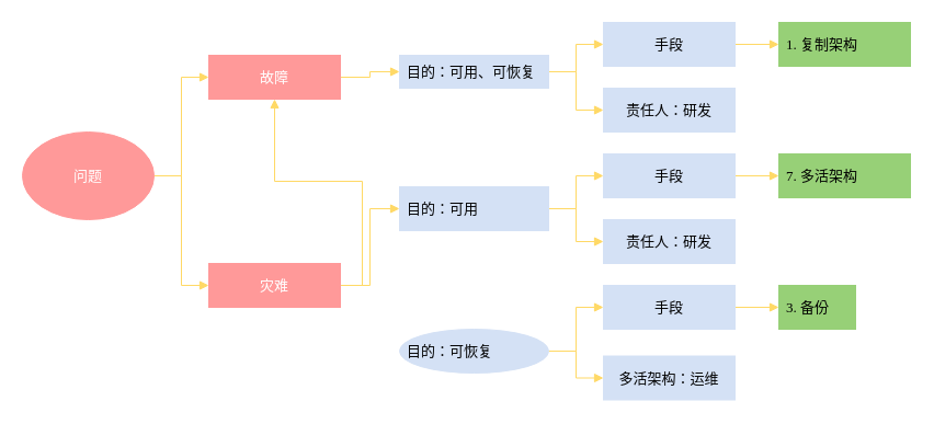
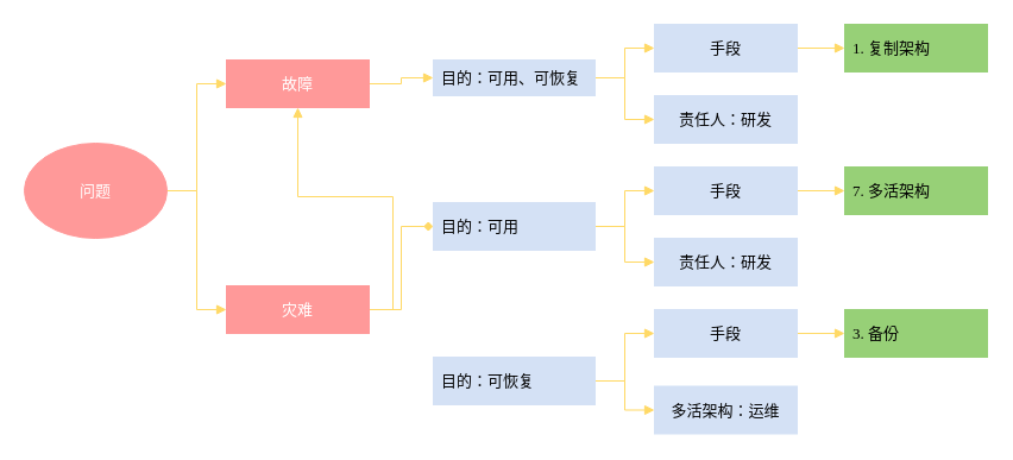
  <mxCell id="0" />
  <mxCell id="1" parent="0" />
  <mxCell id="2" style="edgeStyle=orthogonalEdgeStyle;rounded=0;orthogonalLoop=1;jettySize=auto;html=1;exitX=1;exitY=0.5;exitDx=0;exitDy=0;entryX=0;entryY=0.5;entryDx=0;entryDy=0;endArrow=block;endFill=1;fontSize=13;fontFamily=微软雅黑;strokeColor=#FFD966;" edge="1" parent="1" source="4" target="6"><mxGeometry relative="1" as="geometry" /></mxCell>
  <mxCell id="3" style="edgeStyle=orthogonalEdgeStyle;rounded=0;orthogonalLoop=1;jettySize=auto;html=1;exitX=1;exitY=0.5;exitDx=0;exitDy=0;entryX=0;entryY=0.5;entryDx=0;entryDy=0;endArrow=block;endFill=1;fontSize=13;fontFamily=微软雅黑;strokeColor=#FFD966;" edge="1" parent="1" source="4" target="9"><mxGeometry relative="1" as="geometry" /></mxCell>
  <mxCell id="4" value="问题" style="ellipse;whiteSpace=wrap;html=1;fontSize=13;fontFamily=微软雅黑;fillColor=#FF9999;strokeColor=#FF9999;fontColor=#FFFFFF;" vertex="1" parent="1"><mxGeometry x="20" y="120" width="120" height="80" as="geometry" /></mxCell>
  <mxCell id="5" style="edgeStyle=orthogonalEdgeStyle;rounded=0;orthogonalLoop=1;jettySize=auto;html=1;exitX=1;exitY=0.5;exitDx=0;exitDy=0;entryX=0;entryY=0.5;entryDx=0;entryDy=0;endArrow=block;endFill=1;fontSize=13;fontFamily=微软雅黑;strokeColor=#FFD966;" edge="1" parent="1" source="6" target="12"><mxGeometry relative="1" as="geometry" /></mxCell>
  <mxCell id="6" value="故障" style="rounded=0;whiteSpace=wrap;html=1;fontSize=13;fontFamily=微软雅黑;fillColor=#FF9999;strokeColor=#FF9999;fontColor=#FFFFFF;" vertex="1" parent="1"><mxGeometry x="190" y="50" width="120" height="40" as="geometry" /></mxCell>
- <mxCell id="7" style="edgeStyle=orthogonalEdgeStyle;rounded=0;orthogonalLoop=1;jettySize=auto;html=1;exitX=1;exitY=0.5;exitDx=0;exitDy=0;entryX=0;entryY=0.5;entryDx=0;entryDy=0;endArrow=block;endFill=1;fontSize=13;fontFamily=微软雅黑;strokeColor=#FFD966;" edge="1" parent="1" source="9" target="19"><mxGeometry relative="1" as="geometry" /></mxCell>
+ <mxCell id="7" style="edgeStyle=orthogonalEdgeStyle;rounded=0;orthogonalLoop=1;jettySize=auto;html=1;exitX=1;exitY=0.5;exitDx=0;exitDy=0;entryX=0;entryY=0.5;entryDx=0;entryDy=0;endArrow=diamond;endFill=1;fontSize=13;fontFamily=微软雅黑;strokeColor=#FFD966;" edge="1" parent="1" source="9" target="19"><mxGeometry relative="1" as="geometry" /></mxCell>
  <mxCell id="8" style="edgeStyle=orthogonalEdgeStyle;rounded=0;orthogonalLoop=1;jettySize=auto;html=1;exitX=1;exitY=0.5;exitDx=0;exitDy=0;endArrow=block;endFill=1;fontSize=13;fontFamily=微软雅黑;strokeColor=#FFD966;" edge="1" parent="1" source="9" target="6"><mxGeometry relative="1" as="geometry" /></mxCell>
  <mxCell id="9" value="灾难" style="rounded=0;whiteSpace=wrap;html=1;fontSize=13;fontFamily=微软雅黑;fillColor=#FF9999;strokeColor=#FF9999;fontColor=#FFFFFF;" vertex="1" parent="1"><mxGeometry x="190" y="240" width="120" height="40" as="geometry" /></mxCell>
  <mxCell id="10" style="edgeStyle=orthogonalEdgeStyle;rounded=0;orthogonalLoop=1;jettySize=auto;html=1;entryX=0;entryY=0.5;entryDx=0;entryDy=0;endArrow=block;endFill=1;exitX=1;exitY=0.5;exitDx=0;exitDy=0;fontSize=13;fontFamily=微软雅黑;strokeColor=#FFD966;" edge="1" parent="1" source="12" target="14"><mxGeometry relative="1" as="geometry"><mxPoint x="500" y="40" as="sourcePoint" /></mxGeometry></mxCell>
  <mxCell id="11" style="edgeStyle=orthogonalEdgeStyle;rounded=0;orthogonalLoop=1;jettySize=auto;html=1;entryX=0;entryY=0.5;entryDx=0;entryDy=0;endArrow=block;endFill=1;exitX=1;exitY=0.5;exitDx=0;exitDy=0;fontSize=13;fontFamily=微软雅黑;strokeColor=#FFD966;" edge="1" parent="1" source="12" target="16"><mxGeometry relative="1" as="geometry"><mxPoint x="510" y="90" as="sourcePoint" /></mxGeometry></mxCell>
  <mxCell id="12" value="目的：可用、可恢复" style="rounded=0;whiteSpace=wrap;html=1;fontSize=13;align=left;spacingLeft=5;fontFamily=微软雅黑;fillColor=#D4E1F5;strokeColor=#D4E1F5;" vertex="1" parent="1"><mxGeometry x="364" y="50" width="136" height="30" as="geometry" /></mxCell>
  <mxCell id="13" style="edgeStyle=orthogonalEdgeStyle;rounded=0;orthogonalLoop=1;jettySize=auto;html=1;exitX=1;exitY=0.5;exitDx=0;exitDy=0;entryX=0;entryY=0.5;entryDx=0;entryDy=0;endArrow=block;endFill=1;fontSize=13;fontFamily=微软雅黑;strokeColor=#FFD966;" edge="1" parent="1" source="14" target="15"><mxGeometry relative="1" as="geometry" /></mxCell>
  <mxCell id="14" value="手段" style="rounded=0;whiteSpace=wrap;html=1;fontSize=13;fontFamily=微软雅黑;fillColor=#D4E1F5;strokeColor=#D4E1F5;" vertex="1" parent="1"><mxGeometry x="550" y="20" width="120" height="40" as="geometry" /></mxCell>
  <mxCell id="15" value="1. 复制架构" style="rounded=0;whiteSpace=wrap;html=1;fontSize=13;align=left;spacingLeft=5;fontFamily=微软雅黑;fillColor=#97D077;strokeColor=#97D077;" vertex="1" parent="1"><mxGeometry x="710" y="20" width="120" height="40" as="geometry" /></mxCell>
  <mxCell id="16" value="责任人：研发" style="rounded=0;whiteSpace=wrap;html=1;fontSize=13;fontFamily=微软雅黑;fillColor=#D4E1F5;strokeColor=#D4E1F5;" vertex="1" parent="1"><mxGeometry x="550" y="80" width="120" height="40" as="geometry" /></mxCell>
  <mxCell id="17" style="edgeStyle=orthogonalEdgeStyle;rounded=0;orthogonalLoop=1;jettySize=auto;html=1;exitX=1;exitY=0.5;exitDx=0;exitDy=0;entryX=0;entryY=0.5;entryDx=0;entryDy=0;endArrow=block;endFill=1;fontSize=13;fontFamily=微软雅黑;strokeColor=#FFD966;" edge="1" parent="1" source="19" target="21"><mxGeometry relative="1" as="geometry" /></mxCell>
  <mxCell id="18" style="edgeStyle=orthogonalEdgeStyle;rounded=0;orthogonalLoop=1;jettySize=auto;html=1;exitX=1;exitY=0.5;exitDx=0;exitDy=0;entryX=0;entryY=0.5;entryDx=0;entryDy=0;endArrow=block;endFill=1;fontSize=13;fontFamily=微软雅黑;strokeColor=#FFD966;" edge="1" parent="1" source="19" target="23"><mxGeometry relative="1" as="geometry" /></mxCell>
  <mxCell id="19" value="目的：可用" style="rounded=0;whiteSpace=wrap;html=1;fontSize=13;align=left;spacingLeft=5;fontFamily=微软雅黑;fillColor=#D4E1F5;strokeColor=#D4E1F5;" vertex="1" parent="1"><mxGeometry x="364" y="170" width="136" height="40" as="geometry" /></mxCell>
  <mxCell id="20" style="edgeStyle=orthogonalEdgeStyle;rounded=0;orthogonalLoop=1;jettySize=auto;html=1;exitX=1;exitY=0.5;exitDx=0;exitDy=0;entryX=0;entryY=0.5;entryDx=0;entryDy=0;endArrow=block;endFill=1;fontSize=13;fontFamily=微软雅黑;strokeColor=#FFD966;" edge="1" parent="1" source="21" target="22"><mxGeometry relative="1" as="geometry" /></mxCell>
  <mxCell id="21" value="手段" style="rounded=0;whiteSpace=wrap;html=1;fontSize=13;fontFamily=微软雅黑;fillColor=#D4E1F5;strokeColor=#D4E1F5;" vertex="1" parent="1"><mxGeometry x="550" y="140" width="120" height="40" as="geometry" /></mxCell>
  <mxCell id="22" value="7. 多活架构" style="rounded=0;whiteSpace=wrap;html=1;fontSize=13;align=left;spacingLeft=5;fontFamily=微软雅黑;fillColor=#97D077;strokeColor=#97D077;" vertex="1" parent="1"><mxGeometry x="710" y="140" width="120" height="40" as="geometry" /></mxCell>
  <mxCell id="23" value="责任人：研发" style="rounded=0;whiteSpace=wrap;html=1;fontSize=13;fontFamily=微软雅黑;fillColor=#D4E1F5;strokeColor=#D4E1F5;" vertex="1" parent="1"><mxGeometry x="550" y="200" width="120" height="40" as="geometry" /></mxCell>
  <mxCell id="24" style="edgeStyle=orthogonalEdgeStyle;rounded=0;orthogonalLoop=1;jettySize=auto;html=1;exitX=1;exitY=0.5;exitDx=0;exitDy=0;entryX=0;entryY=0.5;entryDx=0;entryDy=0;endArrow=block;endFill=1;fontSize=13;fontFamily=微软雅黑;strokeColor=#FFD966;" edge="1" parent="1" source="25" target="26"><mxGeometry relative="1" as="geometry" /></mxCell>
  <mxCell id="25" value="手段" style="rounded=0;whiteSpace=wrap;html=1;fontSize=13;fontFamily=微软雅黑;fillColor=#D4E1F5;strokeColor=#D4E1F5;" vertex="1" parent="1"><mxGeometry x="550" y="260" width="120" height="40" as="geometry" /></mxCell>
- <mxCell id="26" value="3. 备份" style="rounded=0;whiteSpace=wrap;html=1;fontSize=13;align=left;spacingLeft=5;fontFamily=微软雅黑;fillColor=#97D077;strokeColor=#97D077;" vertex="1" parent="1"><mxGeometry x="710" y="260" width="70" height="40" as="geometry" /></mxCell>
+ <mxCell id="26" value="3. 备份" style="rounded=0;whiteSpace=wrap;html=1;fontSize=13;align=left;spacingLeft=5;fontFamily=微软雅黑;fillColor=#97D077;strokeColor=#97D077;" vertex="1" parent="1"><mxGeometry x="710" y="260" width="120" height="40" as="geometry" /></mxCell>
  <mxCell id="27" value="多活架构：运维" style="rounded=0;whiteSpace=wrap;html=1;fontSize=13;fontFamily=微软雅黑;fillColor=#D4E1F5;strokeColor=#D4E1F5;" vertex="1" parent="1"><mxGeometry x="550" y="324.5" width="120" height="40" as="geometry" /></mxCell>
  <mxCell id="28" style="edgeStyle=orthogonalEdgeStyle;rounded=0;orthogonalLoop=1;jettySize=auto;html=1;exitX=1;exitY=0.5;exitDx=0;exitDy=0;entryX=0;entryY=0.5;entryDx=0;entryDy=0;endArrow=block;endFill=1;fontSize=13;fontFamily=微软雅黑;strokeColor=#FFD966;" edge="1" parent="1" source="30" target="25"><mxGeometry relative="1" as="geometry" /></mxCell>
  <mxCell id="29" style="edgeStyle=orthogonalEdgeStyle;rounded=0;orthogonalLoop=1;jettySize=auto;html=1;exitX=1;exitY=0.5;exitDx=0;exitDy=0;entryX=0;entryY=0.5;entryDx=0;entryDy=0;endArrow=block;endFill=1;fontSize=13;fontFamily=微软雅黑;strokeColor=#FFD966;" edge="1" parent="1" source="30" target="27"><mxGeometry relative="1" as="geometry" /></mxCell>
- <mxCell id="30" value="目的：可恢复" style="ellipse;whiteSpace=wrap;html=1;fontSize=13;align=left;spacingLeft=5;fontFamily=微软雅黑;fillColor=#D4E1F5;strokeColor=#D4E1F5;" vertex="1" parent="1"><mxGeometry x="364" y="300" width="136" height="40" as="geometry" /></mxCell>
+ <mxCell id="30" value="目的：可恢复" style="rounded=0;whiteSpace=wrap;html=1;fontSize=13;align=left;spacingLeft=5;fontFamily=微软雅黑;fillColor=#D4E1F5;strokeColor=#D4E1F5;" vertex="1" parent="1"><mxGeometry x="364" y="300" width="136" height="40" as="geometry" /></mxCell>
